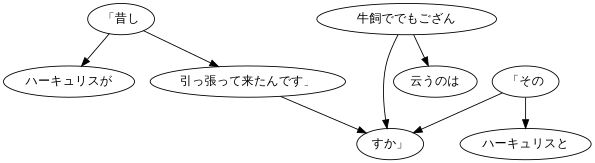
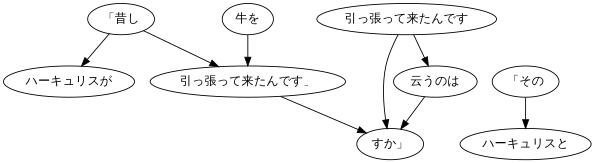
  digraph {
    n1 [label="「昔し"]
    n2 [label="ハーキュリスが"]
    n3 [label="引っ張って来たんです」"]
    n4 [label="すか」"]
+   n5 [label="牛を"]
    n6 [label="「その"]
    n7 [label="ハーキュリスと"]
    n8 [label="云うのは"]
-   n9 [label="牛飼ででもござん"]
+   n9 [label="引っ張って来たんです"]
    n1 -> n2
    n1 -> n3
    n3 -> n4
+   n5 -> n3
    n6 -> n7
-   n6 -> n4
+   n8 -> n4
    n9 -> n4
    n9 -> n8
  }
